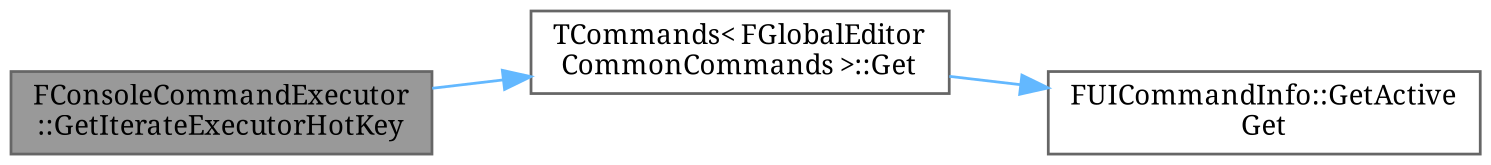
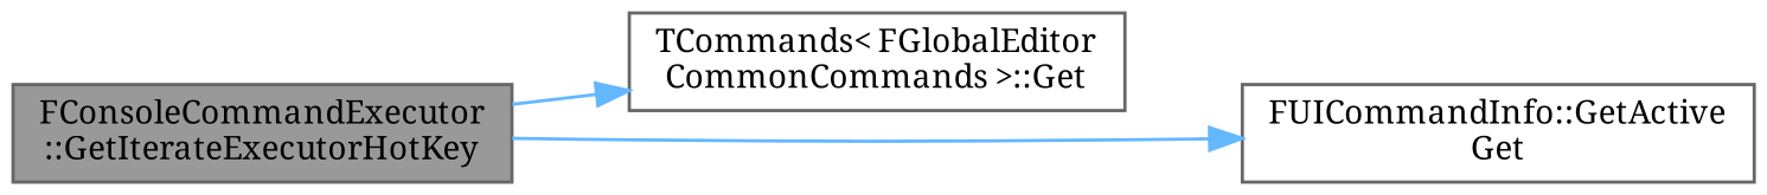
  digraph {
    fontname="Noto Serif"
    rankdir=LR
    node [color=grey40 fillcolor=white fontname="Noto Serif" fontsize=10 shape=box style=filled]
    edge [color=steelblue1 fontname="Noto Serif" fontsize=10 labelfontname=Helvetica labelfontsize=10 style=solid]
    n1 [color=gray40 fillcolor=grey60 fontcolor=black height=0.2 label="FConsoleCommandExecutor\l::GetIterateExecutorHotKey" width=0.4]
    n2 [height=0.2 label="TCommands\< FGlobalEditor\lCommonCommands \>::Get" width=0.4]
    n3 [height=0.2 label="FUICommandInfo::GetActive\lGet" width=0.4]
    n1 -> n2
-   n2 -> n3
+   n1 -> n3
  }
